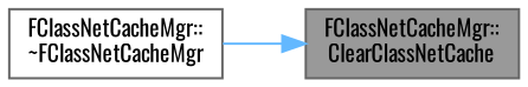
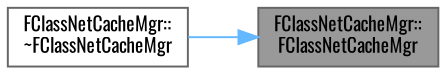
  digraph {
    rankdir=RL
    fontname=Oswald
    node [fontname=Oswald fontsize=10 shape=box style=filled]
-   n1 [color=gray40 fillcolor=grey60 fontcolor=black height=0.2 label="FClassNetCacheMgr::\lClearClassNetCache" width=0.4]
+   n1 [color=gray40 fillcolor=grey60 fontcolor=black height=0.2 label="FClassNetCacheMgr::\lFClassNetCacheMgr" width=0.4]
    n2 [color=grey40 fillcolor=white height=0.2 label="FClassNetCacheMgr::\l~FClassNetCacheMgr" width=0.4]
    n1 -> n2 [color=steelblue1 dir=back fontname=Oswald fontsize=10 labelfontname=Helvetica labelfontsize=10 style=solid]
  }
